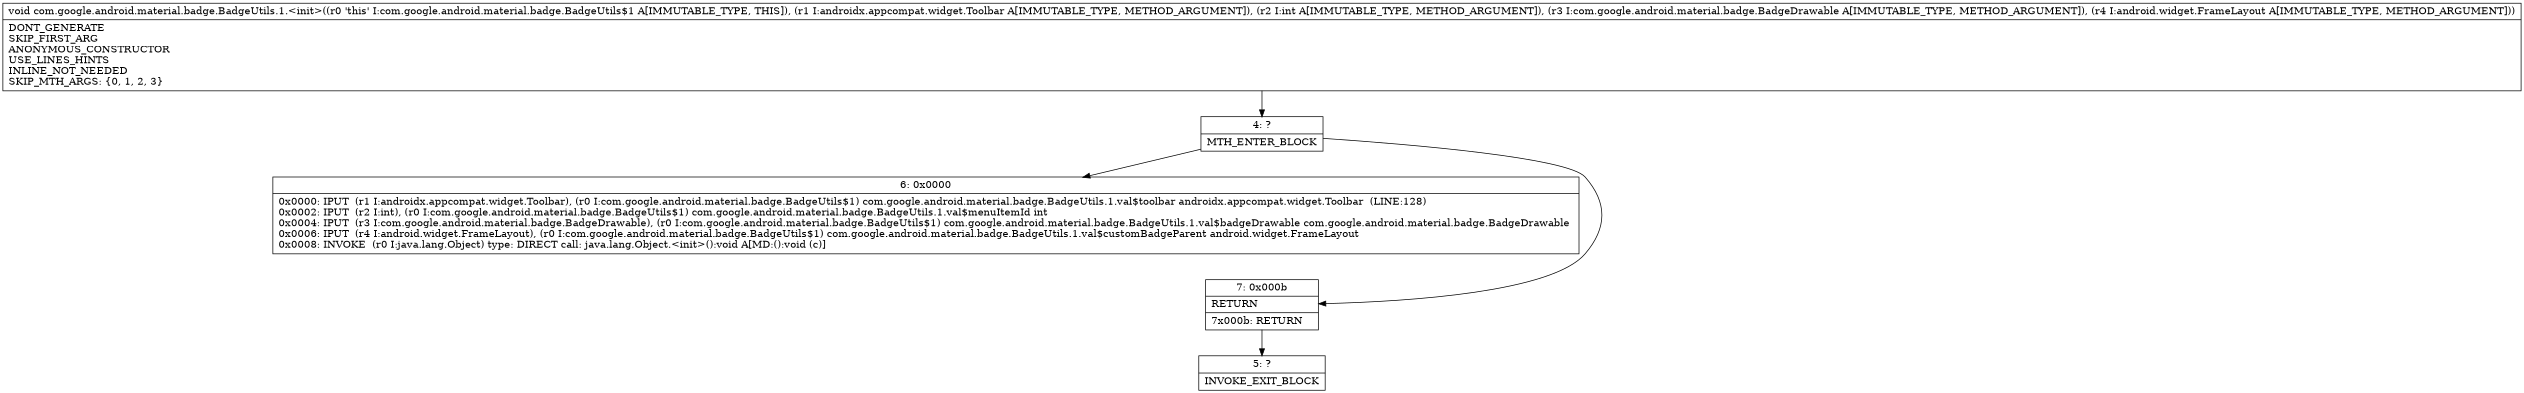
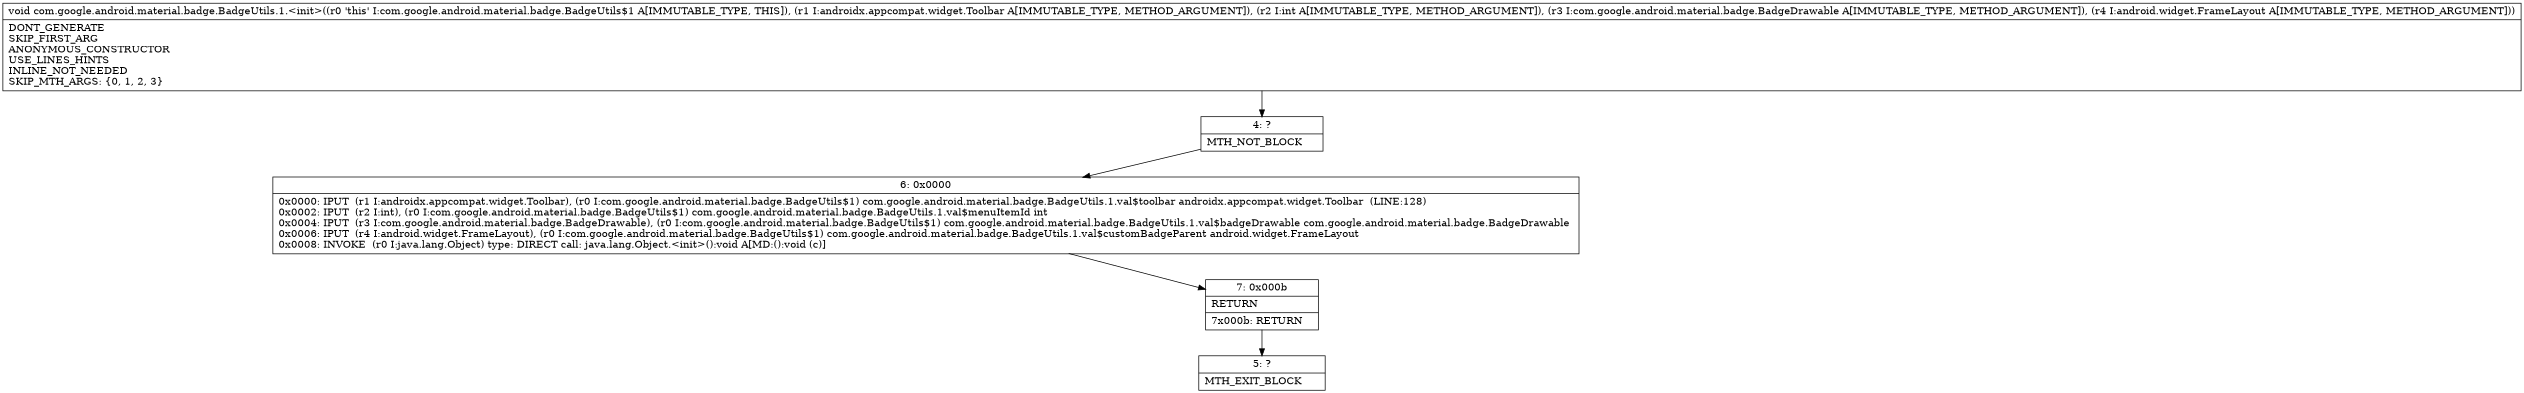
  digraph {
    fontname="DejaVu Serif"
    node [fontname="DejaVu Serif" shape=record]
    edge [fontname="DejaVu Serif"]
-   n1 [label="{4\:\ ?|MTH_ENTER_BLOCK\l}"]
+   n1 [label="{4\:\ ?|MTH_NOT_BLOCK\l}"]
    n2 [label="{6\:\ 0x0000|0x0000: IPUT  (r1 I:androidx.appcompat.widget.Toolbar), (r0 I:com.google.android.material.badge.BadgeUtils$1) com.google.android.material.badge.BadgeUtils.1.val$toolbar androidx.appcompat.widget.Toolbar  (LINE:128)\l0x0002: IPUT  (r2 I:int), (r0 I:com.google.android.material.badge.BadgeUtils$1) com.google.android.material.badge.BadgeUtils.1.val$menuItemId int \l0x0004: IPUT  (r3 I:com.google.android.material.badge.BadgeDrawable), (r0 I:com.google.android.material.badge.BadgeUtils$1) com.google.android.material.badge.BadgeUtils.1.val$badgeDrawable com.google.android.material.badge.BadgeDrawable \l0x0006: IPUT  (r4 I:android.widget.FrameLayout), (r0 I:com.google.android.material.badge.BadgeUtils$1) com.google.android.material.badge.BadgeUtils.1.val$customBadgeParent android.widget.FrameLayout \l0x0008: INVOKE  (r0 I:java.lang.Object) type: DIRECT call: java.lang.Object.\<init\>():void A[MD:():void (c)]\l}"]
    n3 [label="{7\:\ 0x000b|RETURN\l|7x000b: RETURN   \l}"]
-   n4 [label="{5\:\ ?|INVOKE_EXIT_BLOCK\l}"]
+   n4 [label="{5\:\ ?|MTH_EXIT_BLOCK\l}"]
    n5 [label="{void com.google.android.material.badge.BadgeUtils.1.\<init\>((r0 'this' I:com.google.android.material.badge.BadgeUtils$1 A[IMMUTABLE_TYPE, THIS]), (r1 I:androidx.appcompat.widget.Toolbar A[IMMUTABLE_TYPE, METHOD_ARGUMENT]), (r2 I:int A[IMMUTABLE_TYPE, METHOD_ARGUMENT]), (r3 I:com.google.android.material.badge.BadgeDrawable A[IMMUTABLE_TYPE, METHOD_ARGUMENT]), (r4 I:android.widget.FrameLayout A[IMMUTABLE_TYPE, METHOD_ARGUMENT]))  | DONT_GENERATE\lSKIP_FIRST_ARG\lANONYMOUS_CONSTRUCTOR\lUSE_LINES_HINTS\lINLINE_NOT_NEEDED\lSKIP_MTH_ARGS: \{0, 1, 2, 3\}\l}"]
    n1 -> n2
-   n1 -> n3
+   n2 -> n3
    n3 -> n4
    n5 -> n1
  }
